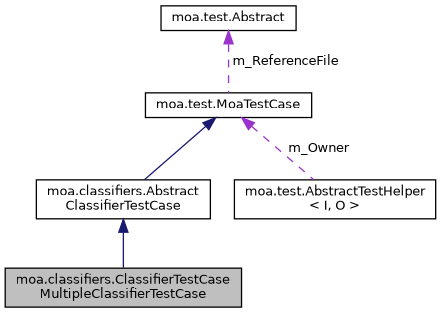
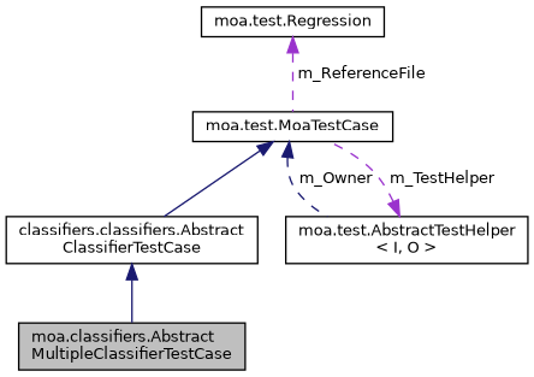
  digraph {
    node [color=black fillcolor=white fontname=Helvetica fontsize=10 shape=record style=filled]
    edge [color=darkorchid3 dir=back fontname=Helvetica fontsize=10 labelfontname=Helvetica labelfontsize=10 style=dashed]
-   n1 [fillcolor=grey75 fontcolor=black height=0.2 label="moa.classifiers.ClassifierTestCase\lMultipleClassifierTestCase" width=0.4]
-   n2 [height=0.2 label="moa.classifiers.Abstract\lClassifierTestCase" width=0.4]
+   n1 [fillcolor=grey75 fontcolor=black height=0.2 label="moa.classifiers.Abstract\lMultipleClassifierTestCase" width=0.4]
+   n2 [height=0.2 label="classifiers.classifiers.Abstract\lClassifierTestCase" width=0.4]
    n3 [height=0.2 label="moa.test.MoaTestCase" width=0.4]
    n4 [height=0.2 label="moa.test.AbstractTestHelper\l\< I, O \>" width=0.4]
-   n5 [height=0.2 label="moa.test.Abstract" width=0.4]
+   n5 [height=0.2 label="moa.test.Regression" width=0.4]
    n2 -> n1 [color=midnightblue style=solid]
    n3 -> n2 [color=midnightblue style=solid]
-   n3 -> n4 [label=" m_Owner"]
+   n3 -> n4 [color=midnightblue label=" m_Owner"]
+   n4 -> n3 [label=" m_TestHelper"]
    n5 -> n3 [label=" m_ReferenceFile"]
  }
